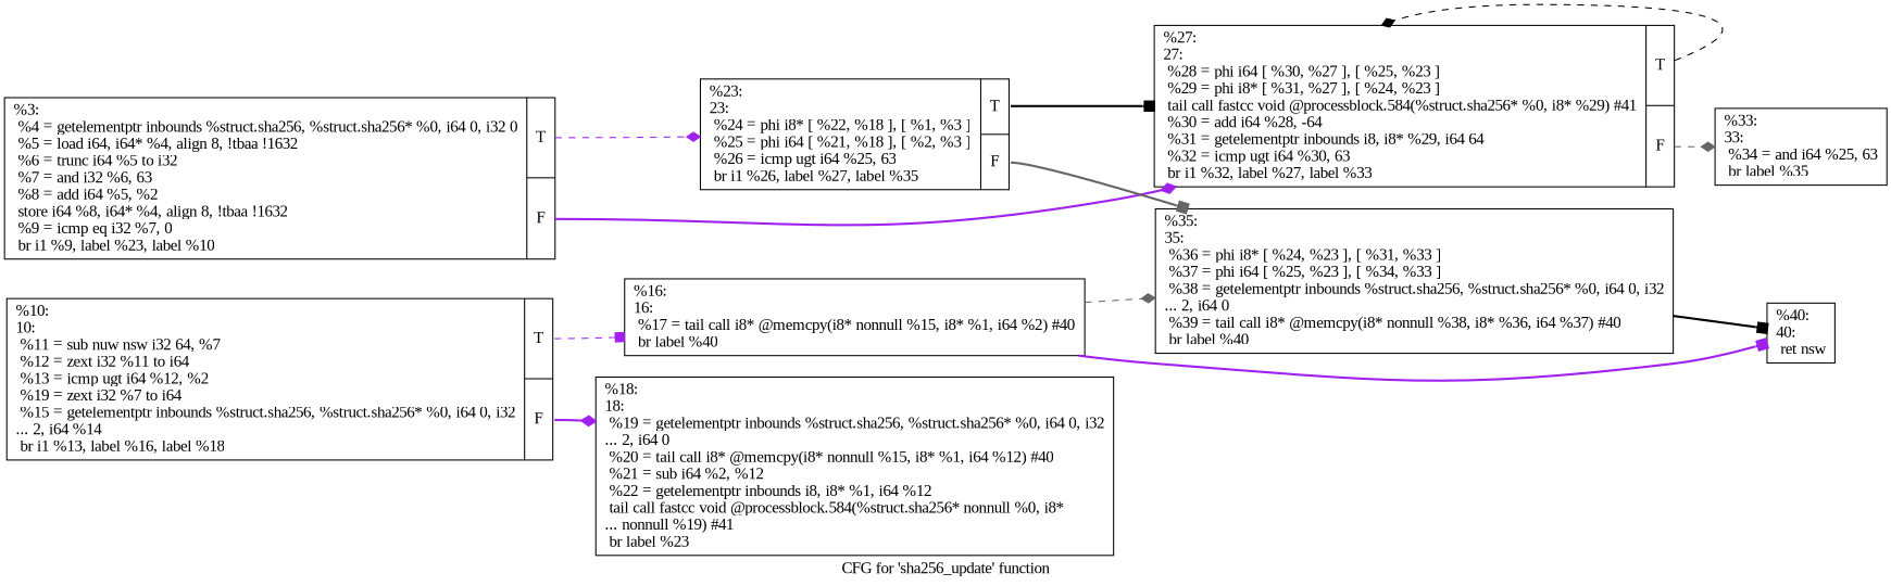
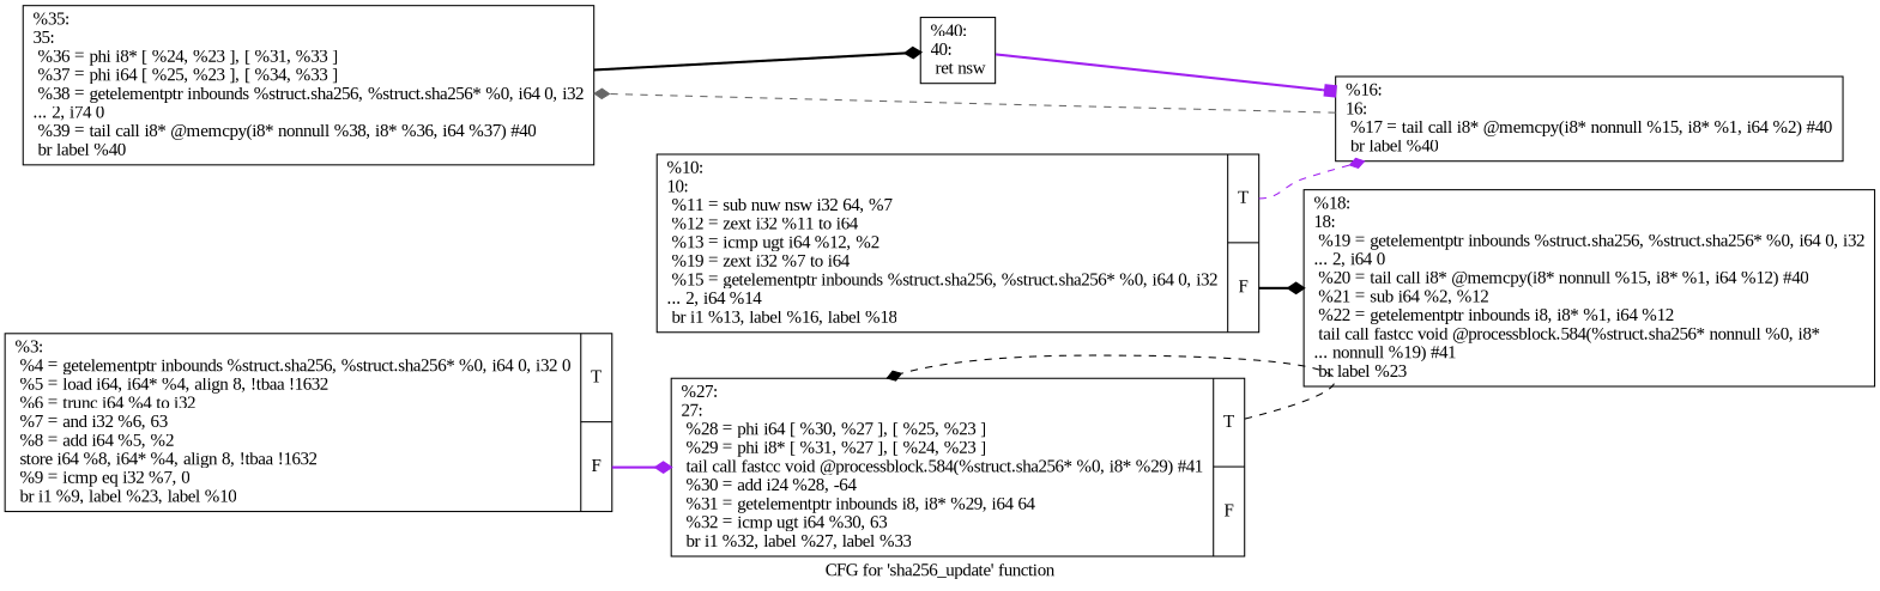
  digraph {
    fontname="Liberation Serif"
    label="CFG for 'sha256_update' function"
    rankdir=LR
    node [fontname="Liberation Serif" shape=record]
    edge [arrowhead=diamond color=purple fontname="Liberation Serif" style=bold tailport=s0]
-   n1 [label="{%3:\l  %4 = getelementptr inbounds %struct.sha256, %struct.sha256* %0, i64 0, i32 0\l  %5 = load i64, i64* %4, align 8, !tbaa !1632\l  %6 = trunc i64 %5 to i32\l  %7 = and i32 %6, 63\l  %8 = add i64 %5, %2\l  store i64 %8, i64* %4, align 8, !tbaa !1632\l  %9 = icmp eq i32 %7, 0\l  br i1 %9, label %23, label %10\l|{<s0>T|<s1>F}}"]
-   n2 [label="{%23:\l23:                                               \l  %24 = phi i8* [ %22, %18 ], [ %1, %3 ]\l  %25 = phi i64 [ %21, %18 ], [ %2, %3 ]\l  %26 = icmp ugt i64 %25, 63\l  br i1 %26, label %27, label %35\l|{<s0>T|<s1>F}}"]
-   n3 [label="{%27:\l27:                                               \l  %28 = phi i64 [ %30, %27 ], [ %25, %23 ]\l  %29 = phi i8* [ %31, %27 ], [ %24, %23 ]\l  tail call fastcc void @processblock.584(%struct.sha256* %0, i8* %29) #41\l  %30 = add i64 %28, -64\l  %31 = getelementptr inbounds i8, i8* %29, i64 64\l  %32 = icmp ugt i64 %30, 63\l  br i1 %32, label %27, label %33\l|{<s0>T|<s1>F}}"]
-   n4 [label="{%35:\l35:                                               \l  %36 = phi i8* [ %24, %23 ], [ %31, %33 ]\l  %37 = phi i64 [ %25, %23 ], [ %34, %33 ]\l  %38 = getelementptr inbounds %struct.sha256, %struct.sha256* %0, i64 0, i32\l... 2, i64 0\l  %39 = tail call i8* @memcpy(i8* nonnull %38, i8* %36, i64 %37) #40\l  br label %40\l}"]
+   n1 [label="{%3:\l  %4 = getelementptr inbounds %struct.sha256, %struct.sha256* %0, i64 0, i32 0\l  %5 = load i64, i64* %4, align 8, !tbaa !1632\l  %6 = trunc i64 %4 to i32\l  %7 = and i32 %6, 63\l  %8 = add i64 %5, %2\l  store i64 %8, i64* %4, align 8, !tbaa !1632\l  %9 = icmp eq i32 %7, 0\l  br i1 %9, label %23, label %10\l|{<s0>T|<s1>F}}"]
+   n3 [label="{%27:\l27:                                               \l  %28 = phi i64 [ %30, %27 ], [ %25, %23 ]\l  %29 = phi i8* [ %31, %27 ], [ %24, %23 ]\l  tail call fastcc void @processblock.584(%struct.sha256* %0, i8* %29) #41\l  %30 = add i24 %28, -64\l  %31 = getelementptr inbounds i8, i8* %29, i64 64\l  %32 = icmp ugt i64 %30, 63\l  br i1 %32, label %27, label %33\l|{<s0>T|<s1>F}}"]
+   n4 [label="{%35:\l35:                                               \l  %36 = phi i8* [ %24, %23 ], [ %31, %33 ]\l  %37 = phi i64 [ %25, %23 ], [ %34, %33 ]\l  %38 = getelementptr inbounds %struct.sha256, %struct.sha256* %0, i64 0, i32\l... 2, i74 0\l  %39 = tail call i8* @memcpy(i8* nonnull %38, i8* %36, i64 %37) #40\l  br label %40\l}"]
    n5 [label="{%10:\l10:                                               \l  %11 = sub nuw nsw i32 64, %7\l  %12 = zext i32 %11 to i64\l  %13 = icmp ugt i64 %12, %2\l  %19 = zext i32 %7 to i64\l  %15 = getelementptr inbounds %struct.sha256, %struct.sha256* %0, i64 0, i32\l... 2, i64 %14\l  br i1 %13, label %16, label %18\l|{<s0>T|<s1>F}}"]
    n6 [label="{%16:\l16:                                               \l  %17 = tail call i8* @memcpy(i8* nonnull %15, i8* %1, i64 %2) #40\l  br label %40\l}"]
    n7 [label="{%18:\l18:                                               \l  %19 = getelementptr inbounds %struct.sha256, %struct.sha256* %0, i64 0, i32\l... 2, i64 0\l  %20 = tail call i8* @memcpy(i8* nonnull %15, i8* %1, i64 %12) #40\l  %21 = sub i64 %2, %12\l  %22 = getelementptr inbounds i8, i8* %1, i64 %12\l  tail call fastcc void @processblock.584(%struct.sha256* nonnull %0, i8*\l... nonnull %19) #41\l  br label %23\l}"]
-   n8 [label="{%33:\l33:                                               \l  %34 = and i64 %25, 63\l  br label %35\l}"]
    n9 [label="{%40:\l40:                                               \l  ret nsw\l}"]
-   n1 -> n2 [style=dashed]
    n1 -> n3 [tailport=s1]
-   n2 -> n3 [arrowhead=box color=black]
-   n2 -> n4 [arrowhead=box color=gray40 tailport=s1]
    n3 -> n3 [color=black style=dashed]
-   n3 -> n8 [color=gray40 style=dashed tailport=s1]
-   n4 -> n9 [arrowhead=box color=black tailport=""]
-   n5 -> n6 [arrowhead=box style=dashed]
-   n5 -> n7 [tailport=s1]
+   n4 -> n9 [color=black tailport=""]
+   n5 -> n6 [style=dashed]
+   n5 -> n7 [color=black tailport=s1]
    n6 -> n4 [color=gray40 style=dashed tailport=""]
-   n6 -> n9 [arrowhead=box tailport=""]
+   n9 -> n6 [arrowhead=box tailport=""]
  }
